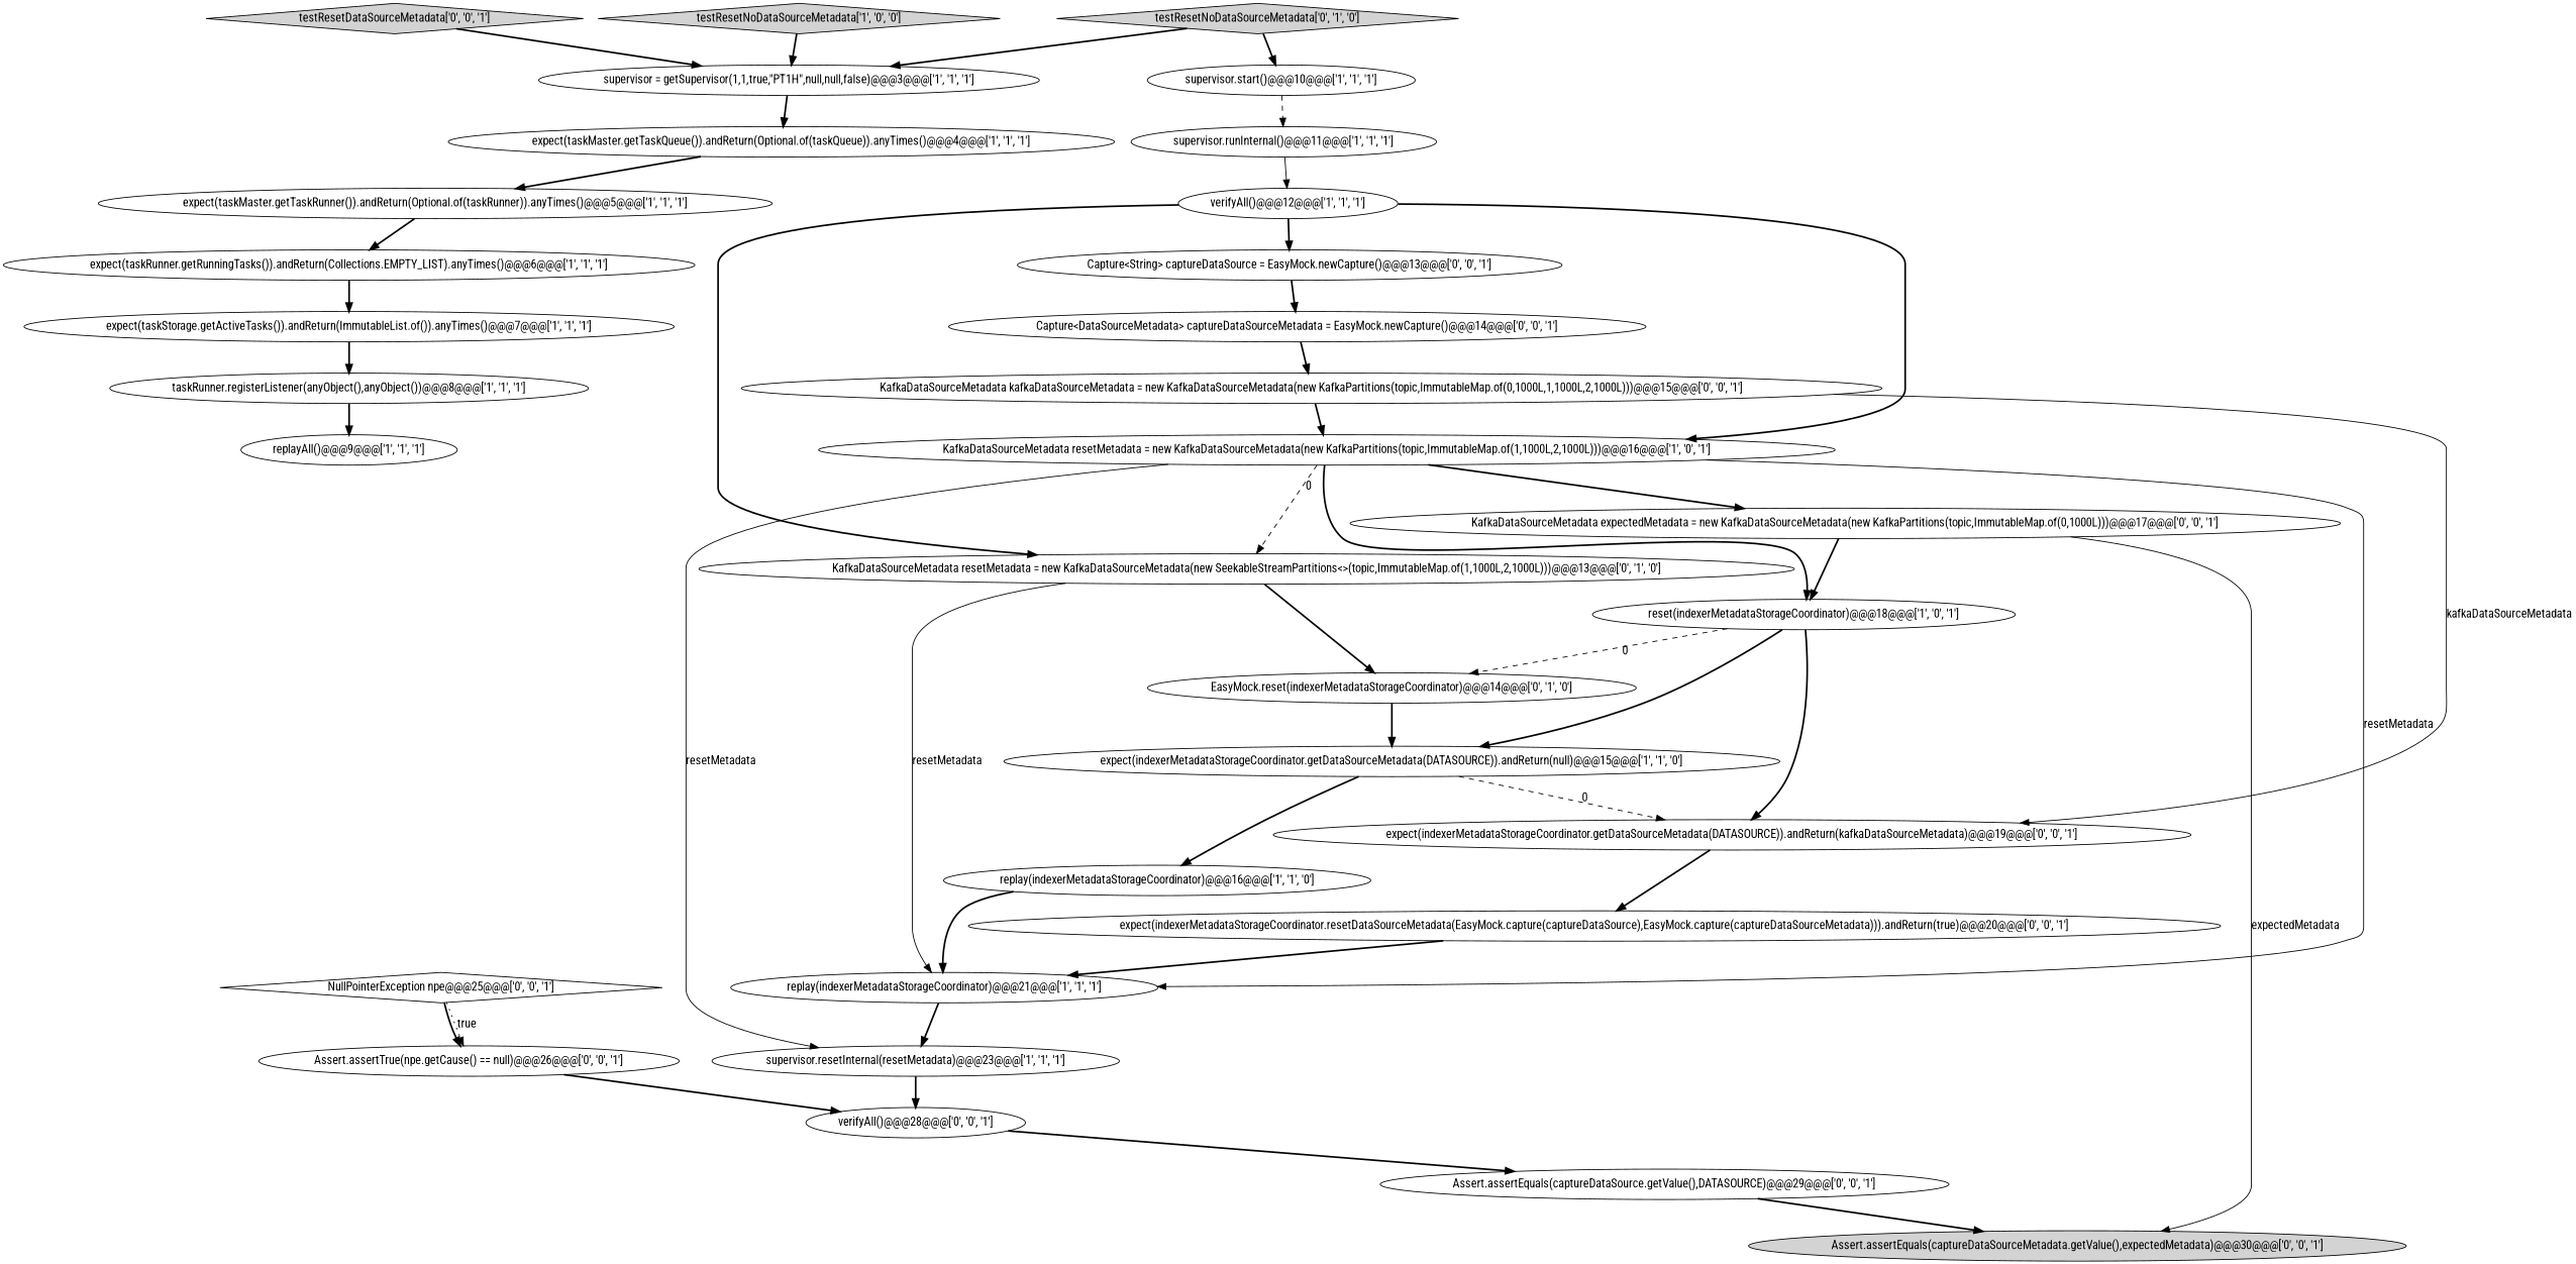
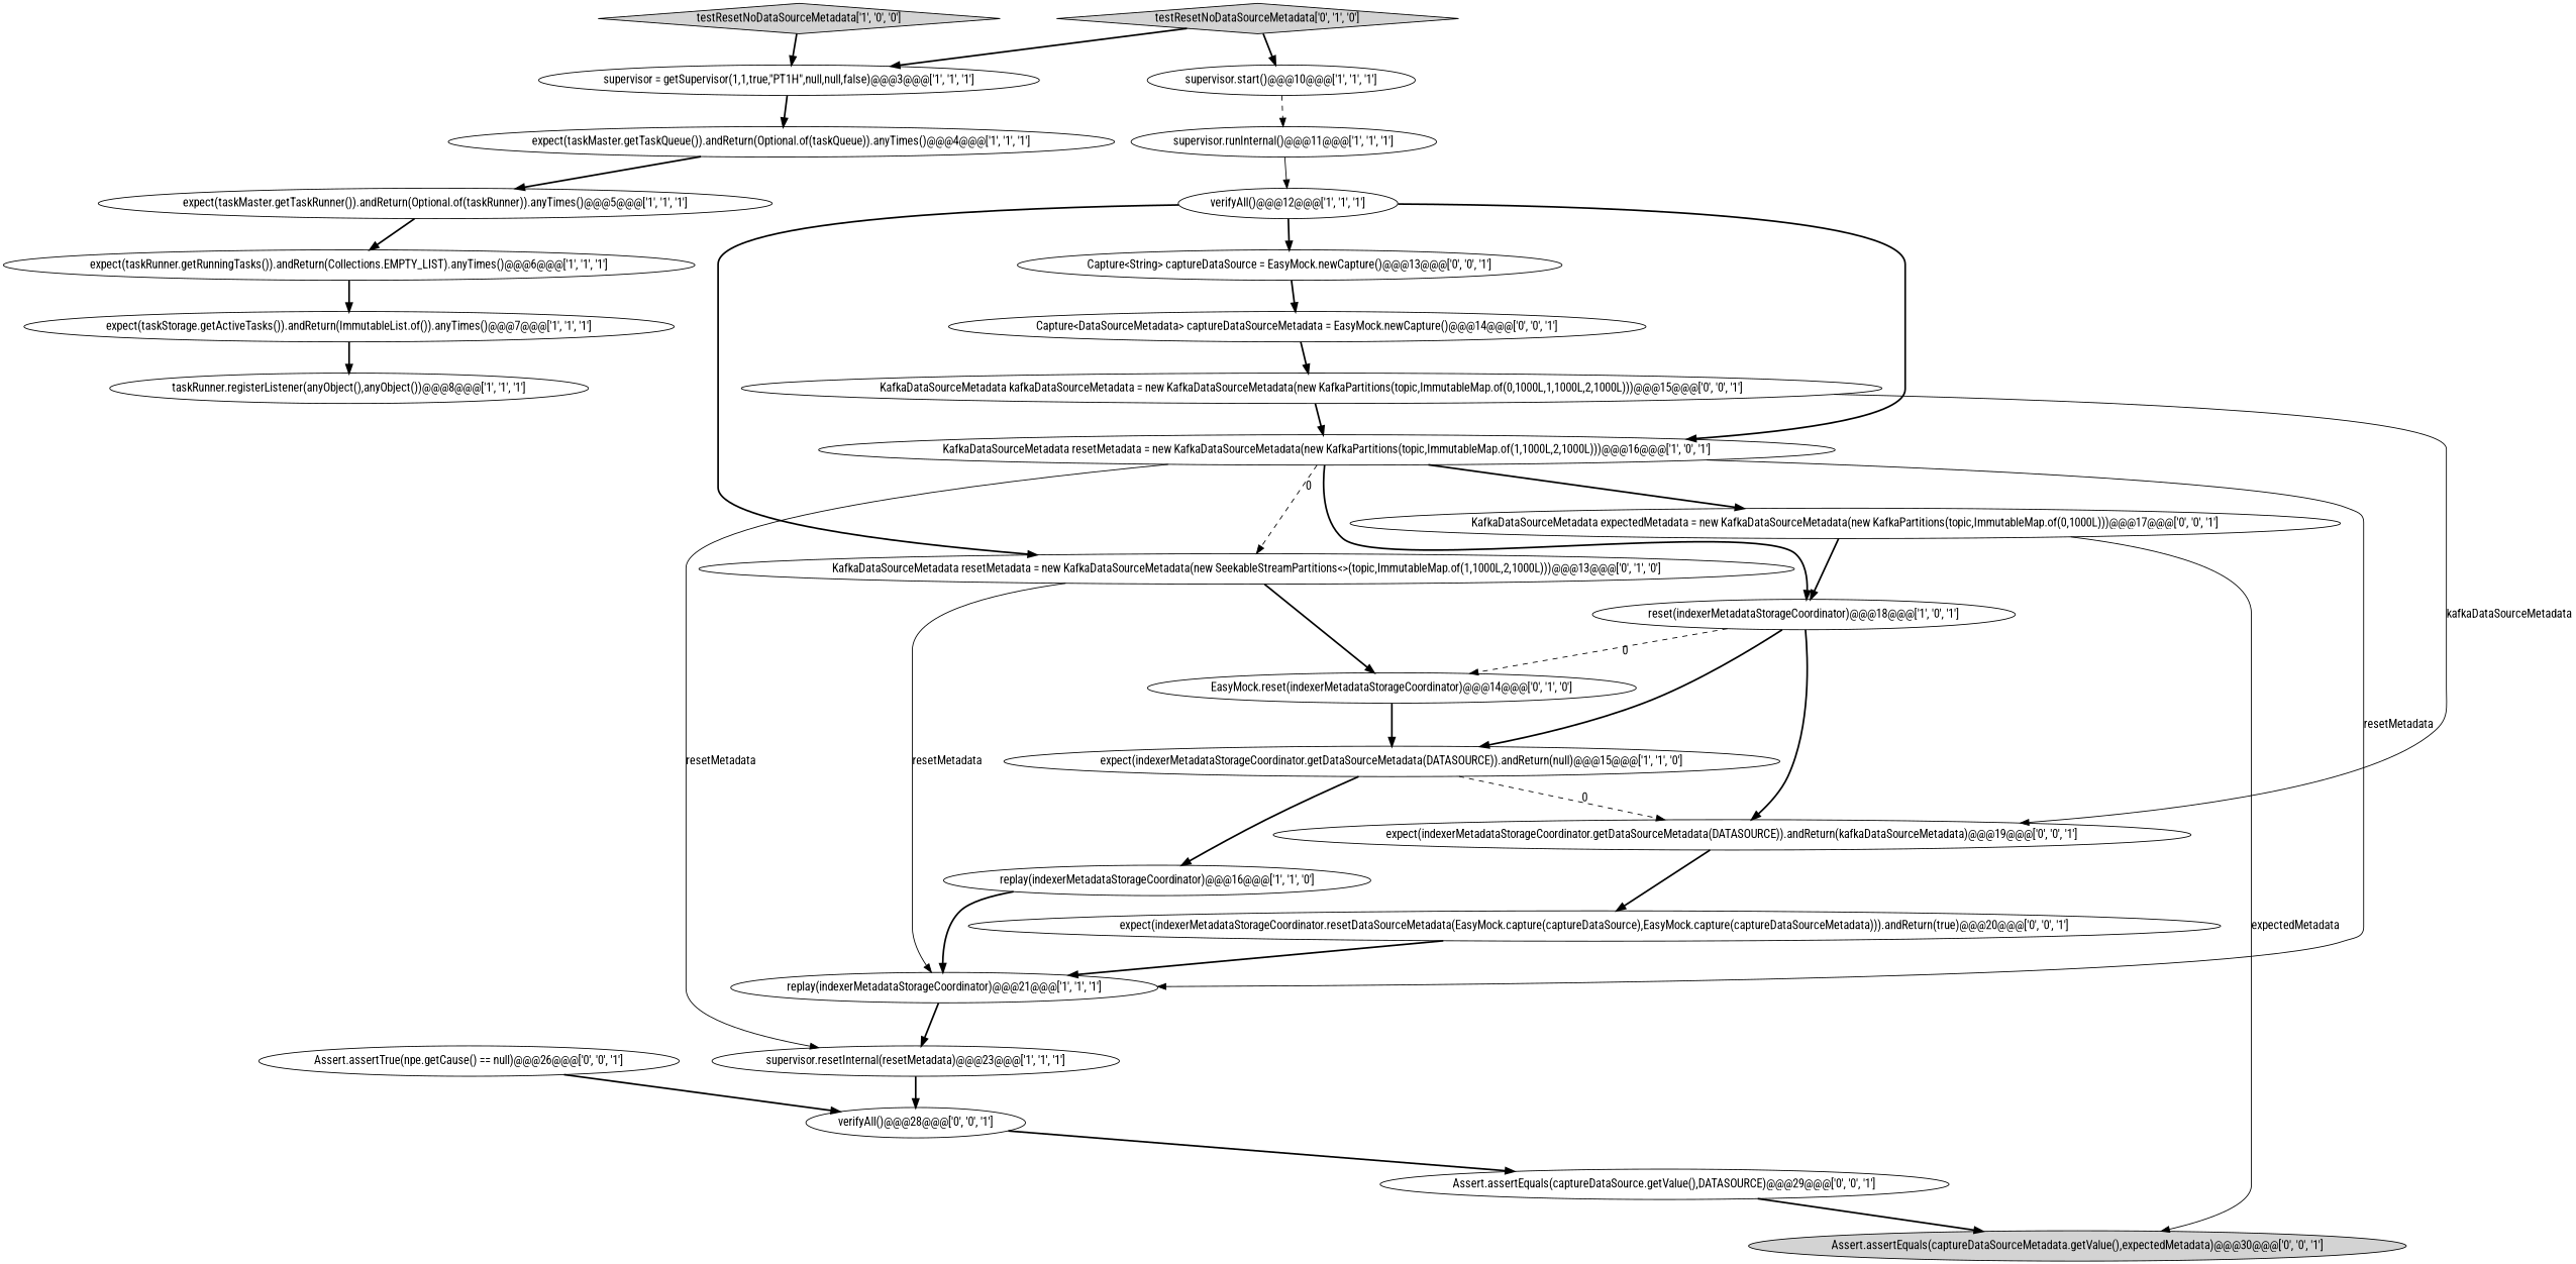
  digraph {
    fontname="Roboto Condensed"
    node [fillcolor=white fontname="Roboto Condensed" shape=ellipse style=filled]
    edge [fontname="Roboto Condensed" style=bold]
-   n1 [fillcolor=lightgray label="testResetDataSourceMetadata['0', '0', '1']" shape=diamond]
    n2 [label="supervisor = getSupervisor(1,1,true,\"PT1H\",null,null,false)@@@3@@@['1', '1', '1']"]
    n3 [label="expect(taskMaster.getTaskQueue()).andReturn(Optional.of(taskQueue)).anyTimes()@@@4@@@['1', '1', '1']"]
    n4 [label="verifyAll()@@@12@@@['1', '1', '1']"]
    n5 [label="KafkaDataSourceMetadata resetMetadata = new KafkaDataSourceMetadata(new KafkaPartitions(topic,ImmutableMap.of(1,1000L,2,1000L)))@@@16@@@['1', '0', '1']"]
    n6 [label="KafkaDataSourceMetadata resetMetadata = new KafkaDataSourceMetadata(new SeekableStreamPartitions<>(topic,ImmutableMap.of(1,1000L,2,1000L)))@@@13@@@['0', '1', '0']"]
    n7 [label="Capture<String> captureDataSource = EasyMock.newCapture()@@@13@@@['0', '0', '1']"]
    n8 [label="replay(indexerMetadataStorageCoordinator)@@@21@@@['1', '1', '1']"]
    n9 [label="supervisor.resetInternal(resetMetadata)@@@23@@@['1', '1', '1']"]
    n10 [label="KafkaDataSourceMetadata expectedMetadata = new KafkaDataSourceMetadata(new KafkaPartitions(topic,ImmutableMap.of(0,1000L)))@@@17@@@['0', '0', '1']"]
    n11 [label="reset(indexerMetadataStorageCoordinator)@@@18@@@['1', '0', '1']"]
    n12 [label="EasyMock.reset(indexerMetadataStorageCoordinator)@@@14@@@['0', '1', '0']"]
    n13 [label="Capture<DataSourceMetadata> captureDataSourceMetadata = EasyMock.newCapture()@@@14@@@['0', '0', '1']"]
    n14 [label="verifyAll()@@@28@@@['0', '0', '1']"]
    n15 [label="Assert.assertTrue(npe.getCause() == null)@@@26@@@['0', '0', '1']"]
    n16 [label="Assert.assertEquals(captureDataSource.getValue(),DATASOURCE)@@@29@@@['0', '0', '1']"]
    n17 [label="taskRunner.registerListener(anyObject(),anyObject())@@@8@@@['1', '1', '1']"]
-   n18 [label="replayAll()@@@9@@@['1', '1', '1']"]
    n19 [label="expect(taskStorage.getActiveTasks()).andReturn(ImmutableList.of()).anyTimes()@@@7@@@['1', '1', '1']"]
    n20 [fillcolor=lightgray label="Assert.assertEquals(captureDataSourceMetadata.getValue(),expectedMetadata)@@@30@@@['0', '0', '1']"]
    n21 [label="expect(indexerMetadataStorageCoordinator.getDataSourceMetadata(DATASOURCE)).andReturn(null)@@@15@@@['1', '1', '0']"]
    n22 [label="expect(indexerMetadataStorageCoordinator.getDataSourceMetadata(DATASOURCE)).andReturn(kafkaDataSourceMetadata)@@@19@@@['0', '0', '1']"]
    n23 [label="supervisor.start()@@@10@@@['1', '1', '1']"]
    n24 [label="supervisor.runInternal()@@@11@@@['1', '1', '1']"]
    n25 [label="expect(taskMaster.getTaskRunner()).andReturn(Optional.of(taskRunner)).anyTimes()@@@5@@@['1', '1', '1']"]
    n26 [label="expect(taskRunner.getRunningTasks()).andReturn(Collections.EMPTY_LIST).anyTimes()@@@6@@@['1', '1', '1']"]
    n27 [label="KafkaDataSourceMetadata kafkaDataSourceMetadata = new KafkaDataSourceMetadata(new KafkaPartitions(topic,ImmutableMap.of(0,1000L,1,1000L,2,1000L)))@@@15@@@['0', '0', '1']"]
    n28 [fillcolor=lightgray label="testResetNoDataSourceMetadata['0', '1', '0']" shape=diamond]
    n29 [label="replay(indexerMetadataStorageCoordinator)@@@16@@@['1', '1', '0']"]
    n30 [label="expect(indexerMetadataStorageCoordinator.resetDataSourceMetadata(EasyMock.capture(captureDataSource),EasyMock.capture(captureDataSourceMetadata))).andReturn(true)@@@20@@@['0', '0', '1']"]
    n31 [fillcolor=lightgray label="testResetNoDataSourceMetadata['1', '0', '0']" shape=diamond]
-   n32 [label="NullPointerException npe@@@25@@@['0', '0', '1']" shape=diamond]
-   n1 -> n2
    n2 -> n3
    n3 -> n25
    n4 -> n5
    n4 -> n6
    n4 -> n7
    n5 -> n6 [label=0 style=dashed]
    n5 -> n8 [label=resetMetadata style=solid]
    n5 -> n9 [label=resetMetadata style=solid]
    n5 -> n10
    n5 -> n11
    n6 -> n8 [label=resetMetadata style=solid]
    n6 -> n12
    n7 -> n13
    n8 -> n9
    n9 -> n14
    n10 -> n11
    n10 -> n20 [label=expectedMetadata style=solid]
    n11 -> n12 [label=0 style=dashed]
    n11 -> n21
    n11 -> n22
    n12 -> n21
    n13 -> n27
    n14 -> n16
    n15 -> n14
    n16 -> n20
-   n17 -> n18
    n19 -> n17
    n21 -> n22 [label=0 style=dashed]
    n21 -> n29
    n22 -> n30
    n23 -> n24 [style=dashed]
    n24 -> n4 [style=solid]
    n25 -> n26
    n26 -> n19
    n27 -> n5
    n27 -> n22 [label=kafkaDataSourceMetadata style=solid]
    n28 -> n2
    n28 -> n23
    n29 -> n8
    n30 -> n8
    n31 -> n2
-   n32 -> n15 [label=true style=dotted]
-   n32 -> n15
  }
